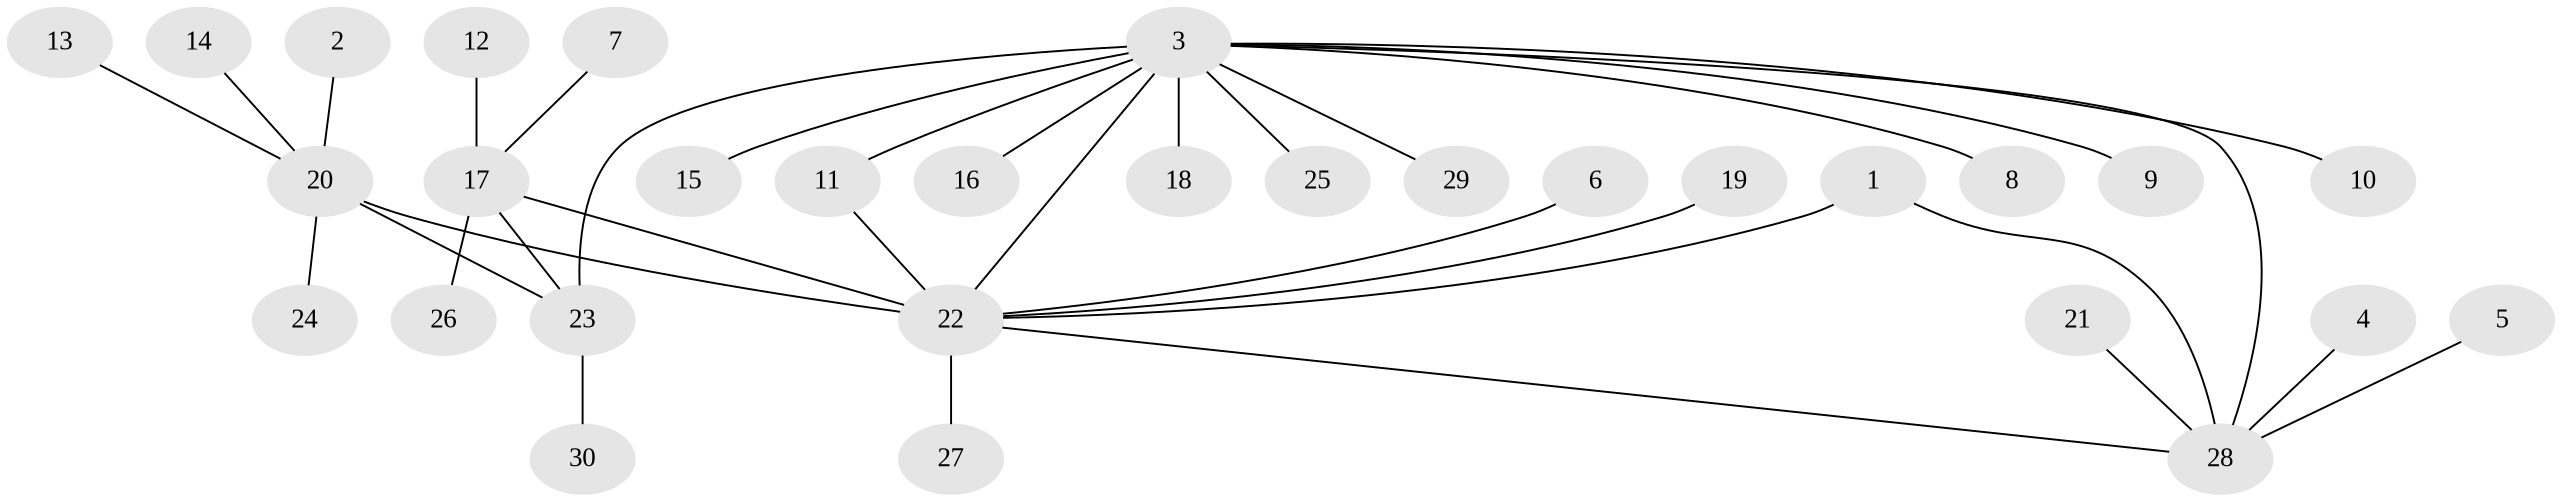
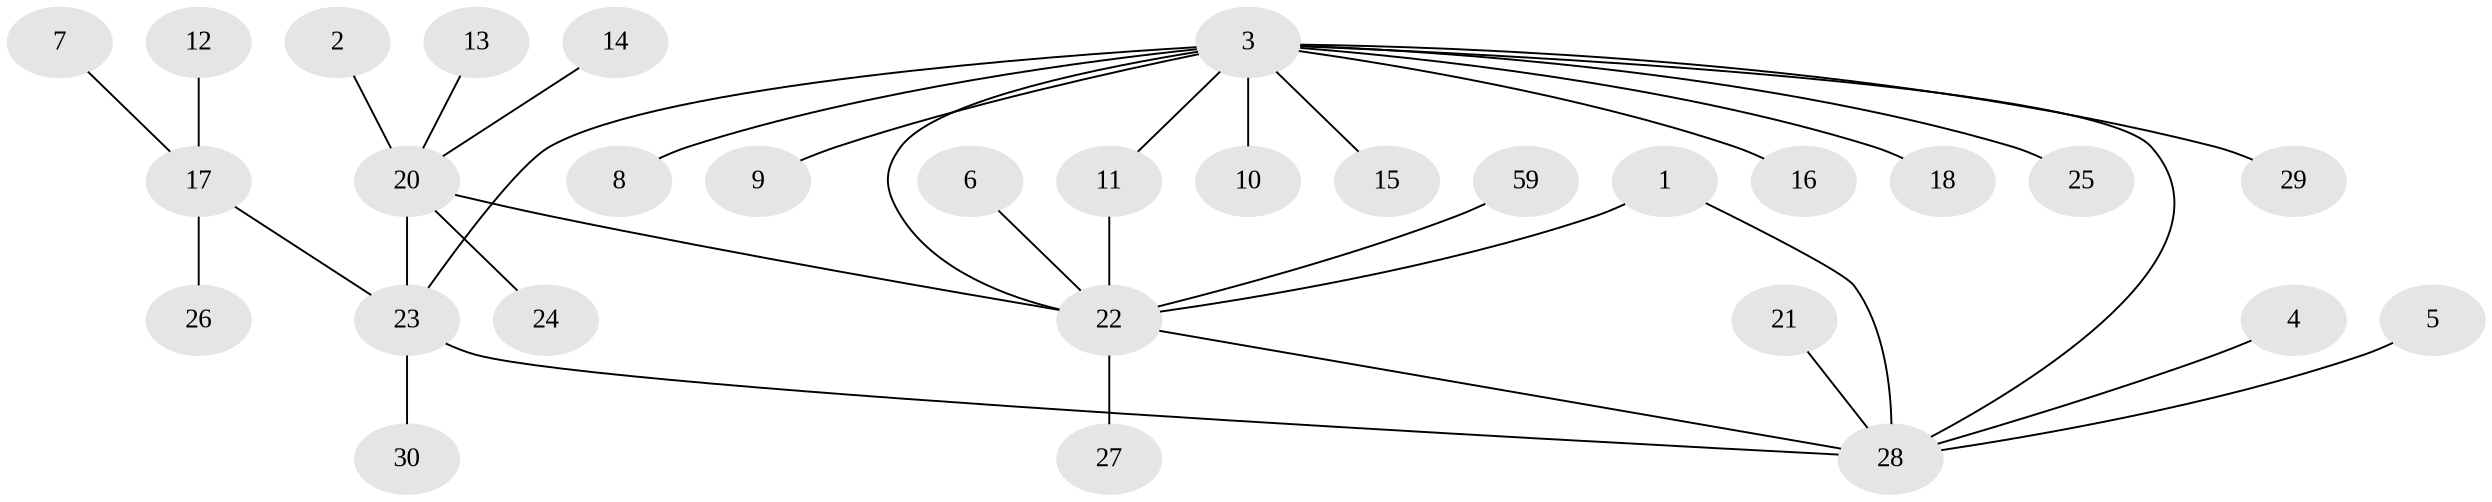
  graph {
    fontname="Liberation Serif"
    node [color=gray90 fontname="Liberation Serif" style=filled]
    edge [fontname="Liberation Serif" weight=1.0]
    1
    22
    28
    27
    2
    20
    23
    24
    3
    8
    9
    10
    11
    15
    16
    18
    25
    29
    30
    4
    5
    6
    7
    17
    26
    12
    13
    14
-   19
+   19 [label=59]
    21
    1 -- 22
    1 -- 28
    22 -- 28
    22 -- 27
    2 -- 20
    20 -- 22
    20 -- 23
    20 -- 24
+   23 -- 28
    23 -- 30
    3 -- 22
    3 -- 28
    3 -- 23
    3 -- 8
    3 -- 9
    3 -- 10
    3 -- 11 [weight=2.0]
    3 -- 15
    3 -- 16
    3 -- 18
    3 -- 25
    3 -- 29
    11 -- 22 [weight=2.0]
    4 -- 28
    5 -- 28
    6 -- 22
    7 -- 17
-   17 -- 22 [weight=2.0]
    17 -- 23
    17 -- 26
    12 -- 17
    13 -- 20
    14 -- 20
    19 -- 22
    21 -- 28
  }
